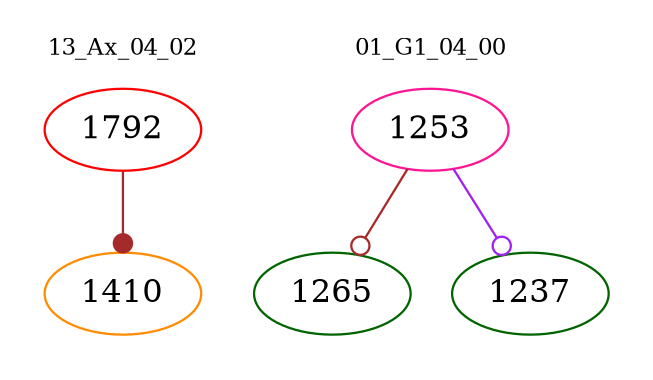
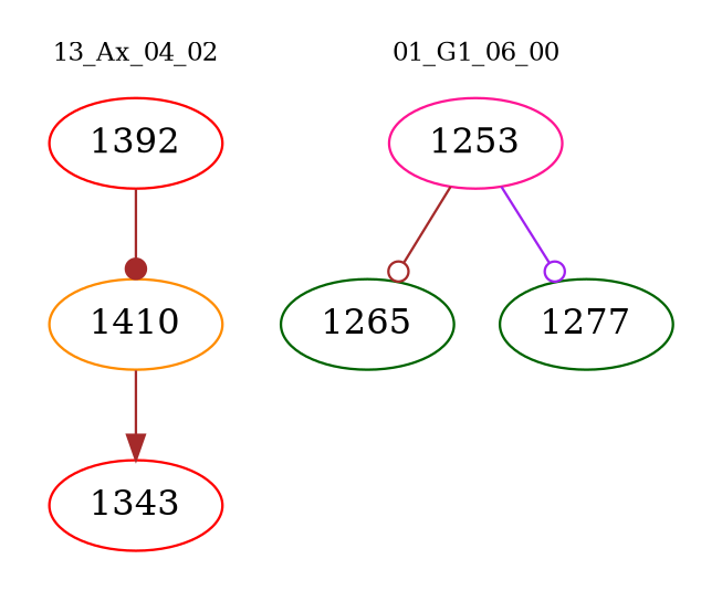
  digraph {
    node [color=red]
    edge [arrowhead=odot color=brown]
-   n1 [label=1792]
+   n1 [label=1392]
    n2 [color=darkorange label=1410]
+   n3 [label=1343]
    n4 [color=darkgreen label=1265]
    n5 [color=deeppink label=1253]
-   n6 [color=darkgreen label=1237]
+   n6 [color=darkgreen label=1277]
    subgraph cluster_1 {
      color=white
      fontsize=10
      label="13_Ax_04_02"
      n1
      n2
+     n3
    }
    subgraph cluster_2 {
      color=white
      fontsize=10
-     label="01_G1_04_00"
+     label="01_G1_06_00"
      n4
      n5
      n6
    }
    n1 -> n2 [arrowhead=dot]
+   n2 -> n3 [arrowhead=normal]
    n5 -> n4
    n5 -> n6 [color=purple]
  }
